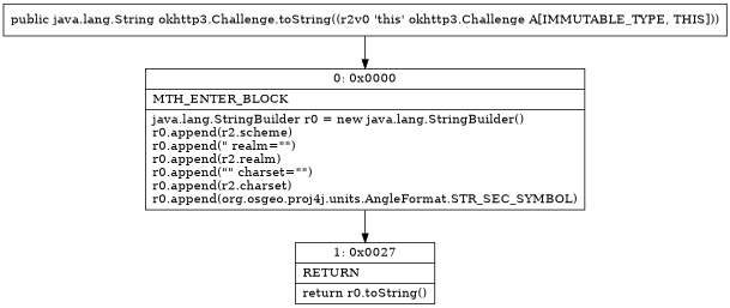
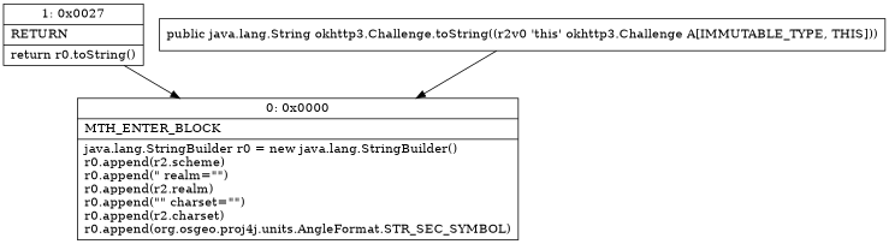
  digraph {
    node [shape=record]
    n1 [label="{0\:\ 0x0000|MTH_ENTER_BLOCK\l|java.lang.StringBuilder r0 = new java.lang.StringBuilder()\lr0.append(r2.scheme)\lr0.append(\" realm=\"\")\lr0.append(r2.realm)\lr0.append(\"\" charset=\"\")\lr0.append(r2.charset)\lr0.append(org.osgeo.proj4j.units.AngleFormat.STR_SEC_SYMBOL)\l}"]
    n2 [label="{1\:\ 0x0027|RETURN\l|return r0.toString()\l}"]
    n3 [label="{public java.lang.String okhttp3.Challenge.toString((r2v0 'this' okhttp3.Challenge A[IMMUTABLE_TYPE, THIS])) }"]
-   n1 -> n2
+   n2 -> n1
    n3 -> n1
  }
